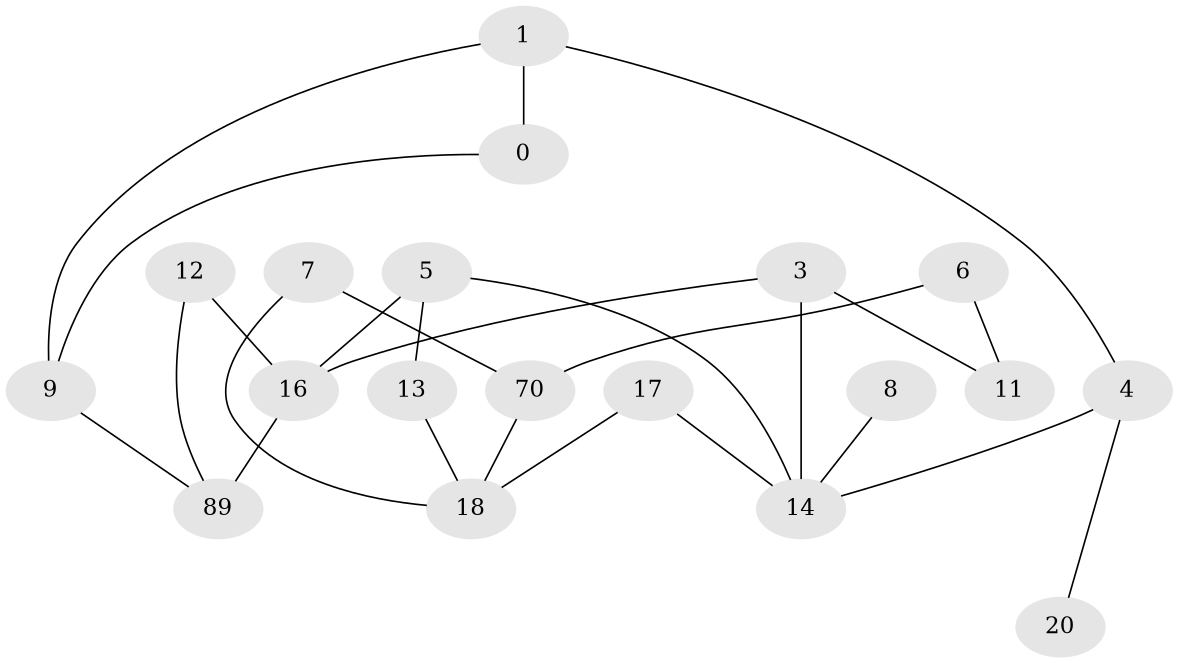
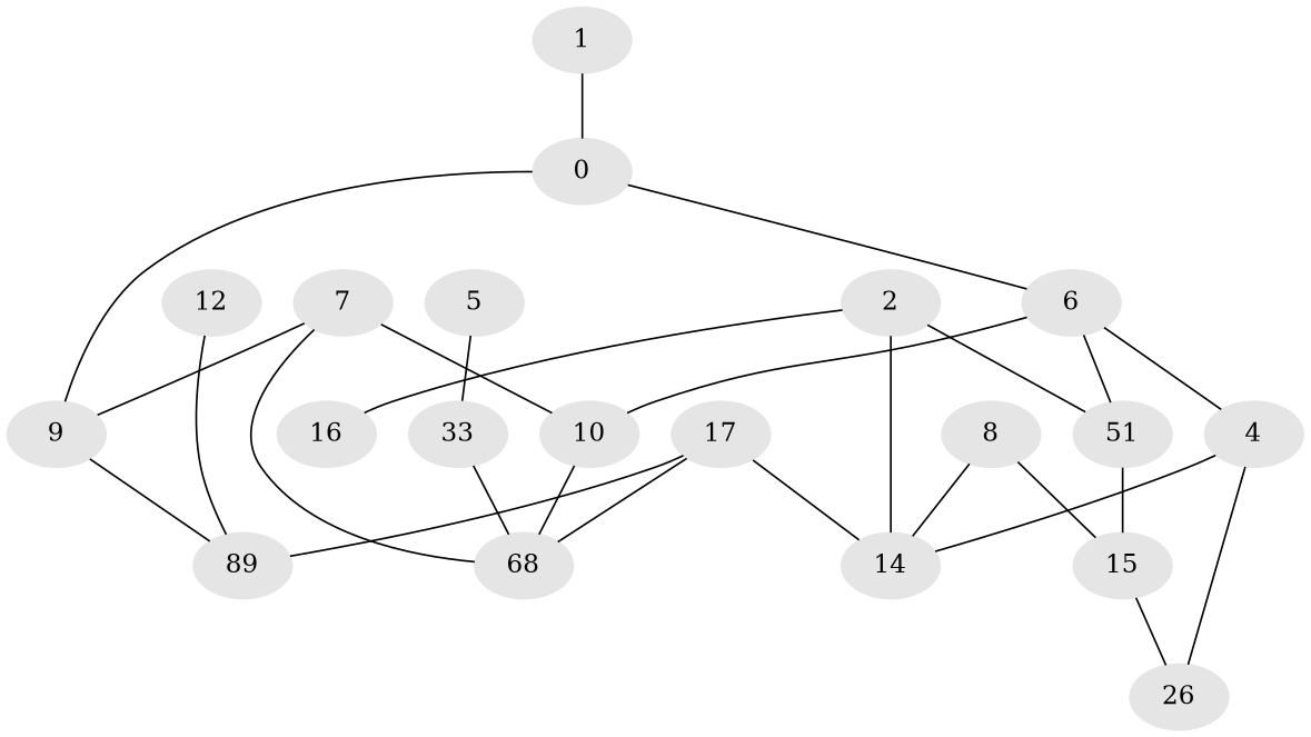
  graph {
    node [color=gray90 style=filled]
    n1 [label=0]
    1
    4
    9
    6
    14
-   20
+   20 [label=26]
    n8 [label=89]
-   2 [label=3]
-   11
+   2
+   11 [label=51]
    16
-   13
-   18
-   10 [label=70]
+   15
+   13 [label=33]
+   18 [label=68]
+   10
    5
    7
    8
    12
    17
    n1 -- 9
+   n1 -- 6
    1 -- n1
-   1 -- 4
-   1 -- 9
+   6 -- 4
+   7 -- 9
    4 -- 14
    4 -- 20
    9 -- n8
    6 -- 11
    6 -- 10
    2 -- 14
    2 -- 11
    2 -- 16
+   11 -- 15
+   15 -- 20
    13 -- 18
    10 -- 18
-   5 -- 14
-   5 -- 16
    5 -- 13
    7 -- 18
    7 -- 10
    8 -- 14
+   8 -- 15
    12 -- n8
-   12 -- 16
    17 -- 14
-   16 -- n8
+   17 -- n8
    17 -- 18
  }
